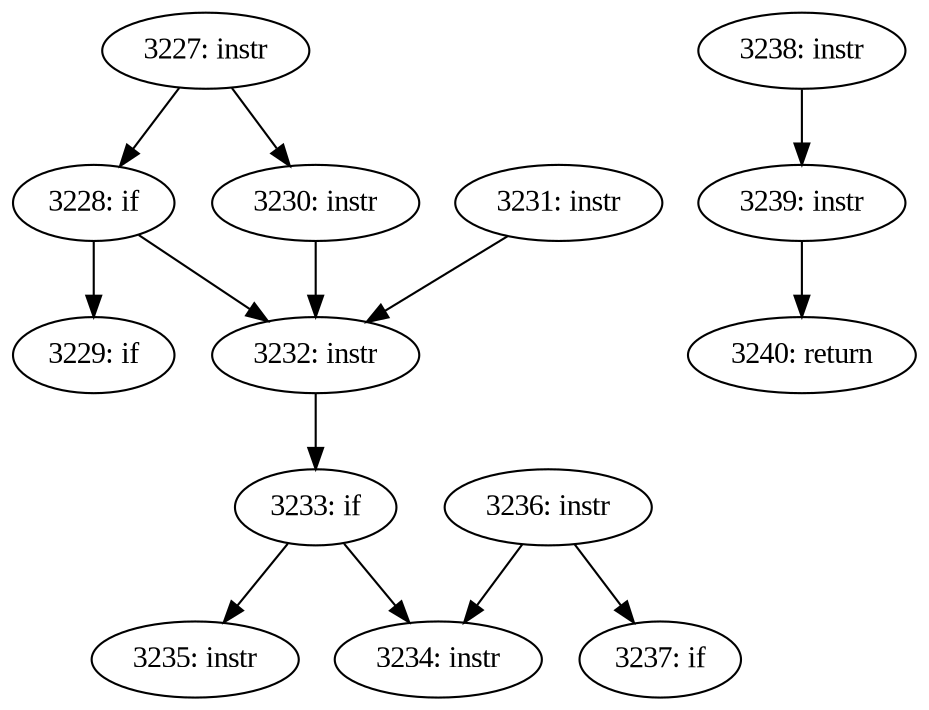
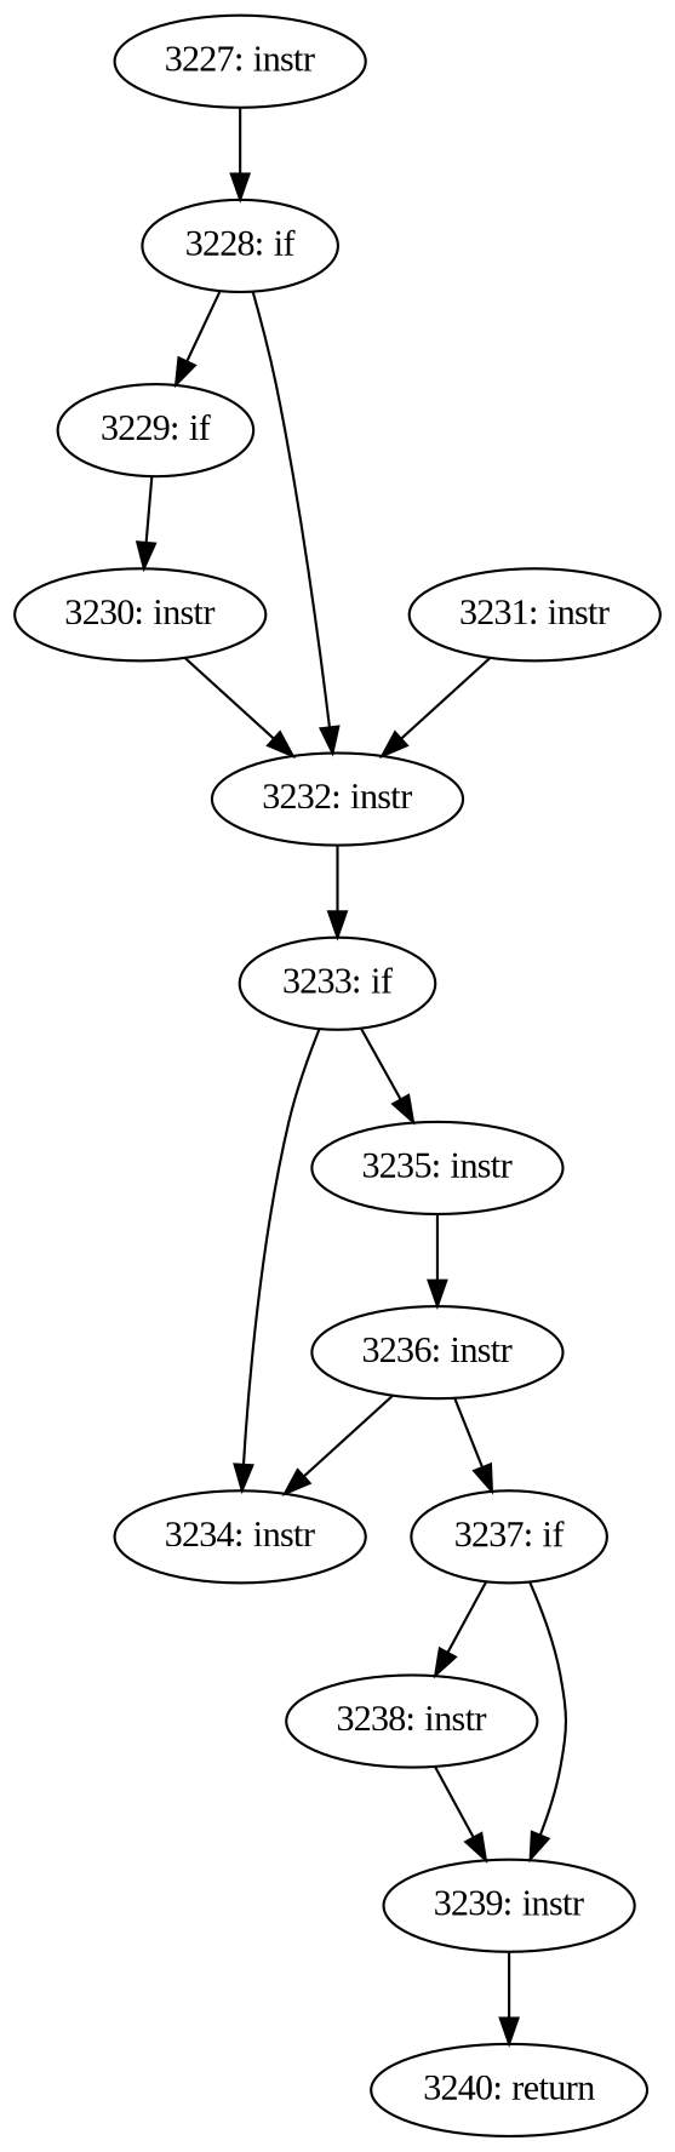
  digraph {
    fontname="Liberation Serif"
    node [fontname="Liberation Serif"]
    edge [fontname="Liberation Serif"]
    n1 [label="3227: instr"]
    n2 [label="3228: if"]
    n3 [label="3229: if"]
    n4 [label="3232: instr"]
    n5 [label="3230: instr"]
    n6 [label="3233: if"]
    n7 [label="3231: instr"]
    n8 [label="3234: instr"]
    n9 [label="3235: instr"]
    n10 [label="3236: instr"]
    n11 [label="3237: if"]
    n12 [label="3238: instr"]
    n13 [label="3239: instr"]
    n14 [label="3240: return"]
    n1 -> n2
    n2 -> n3
    n2 -> n4
-   n1 -> n5
+   n3 -> n5
    n4 -> n6
    n5 -> n4
    n6 -> n8
    n6 -> n9
    n7 -> n4
+   n9 -> n10
    n10 -> n8
    n10 -> n11
+   n11 -> n12
+   n11 -> n13
    n12 -> n13
    n13 -> n14
  }
